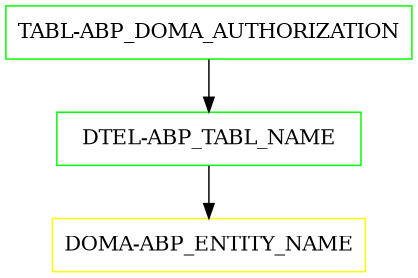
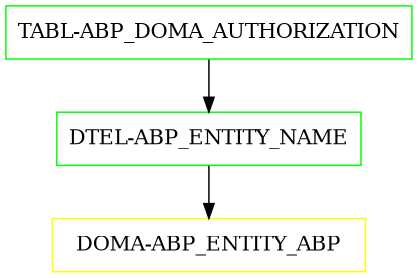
  digraph {
    node [color=green shape=box]
    n1 [label="TABL-ABP_DOMA_AUTHORIZATION"]
-   "DTEL-ABP_ENTITY_NAME" [label="DTEL-ABP_TABL_NAME"]
-   "DOMA-ABP_ENTITY_NAME" [color=yellow]
+   "DTEL-ABP_ENTITY_NAME"
+   "DOMA-ABP_ENTITY_NAME" [color=yellow label="DOMA-ABP_ENTITY_ABP"]
    n1 -> "DTEL-ABP_ENTITY_NAME"
    "DTEL-ABP_ENTITY_NAME" -> "DOMA-ABP_ENTITY_NAME"
  }
